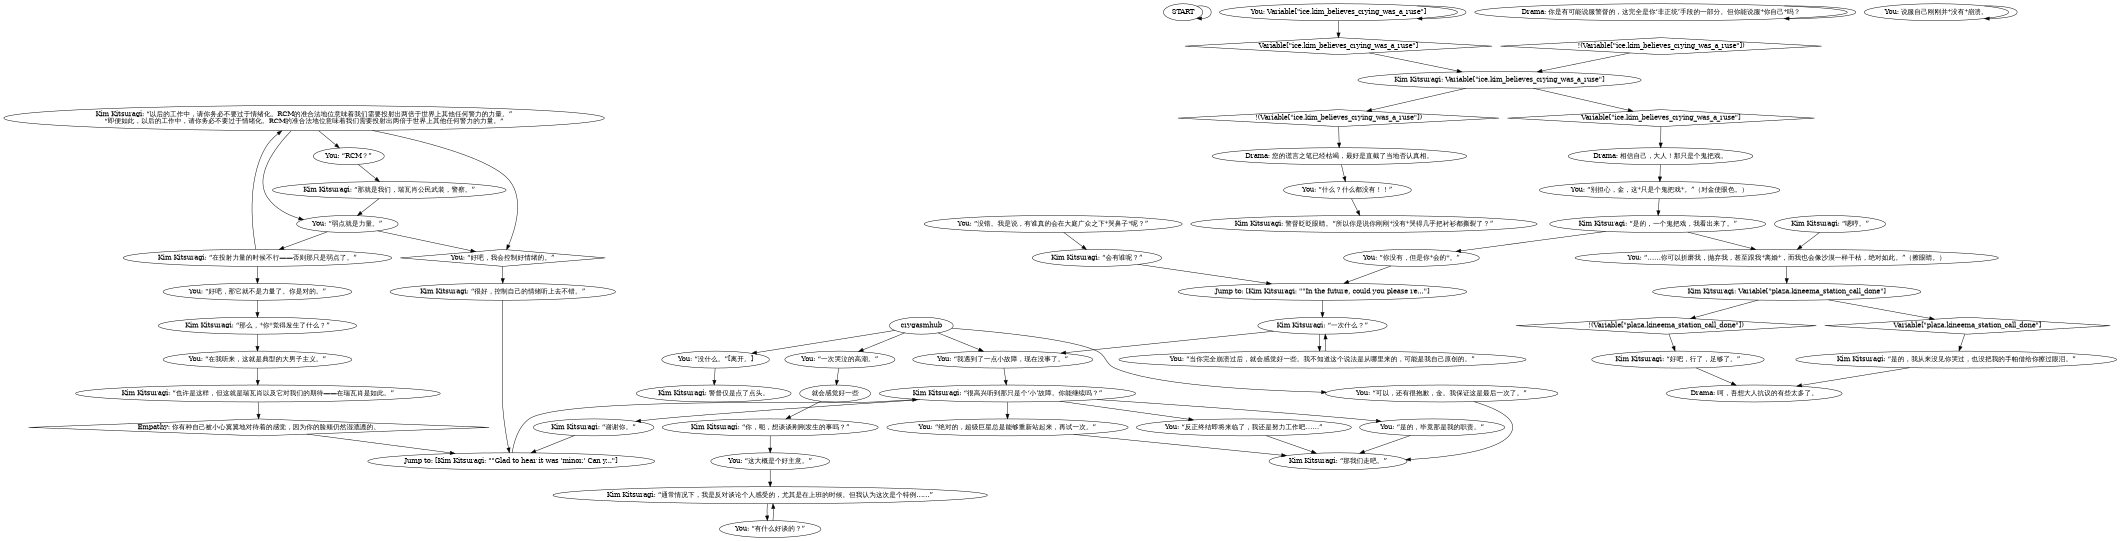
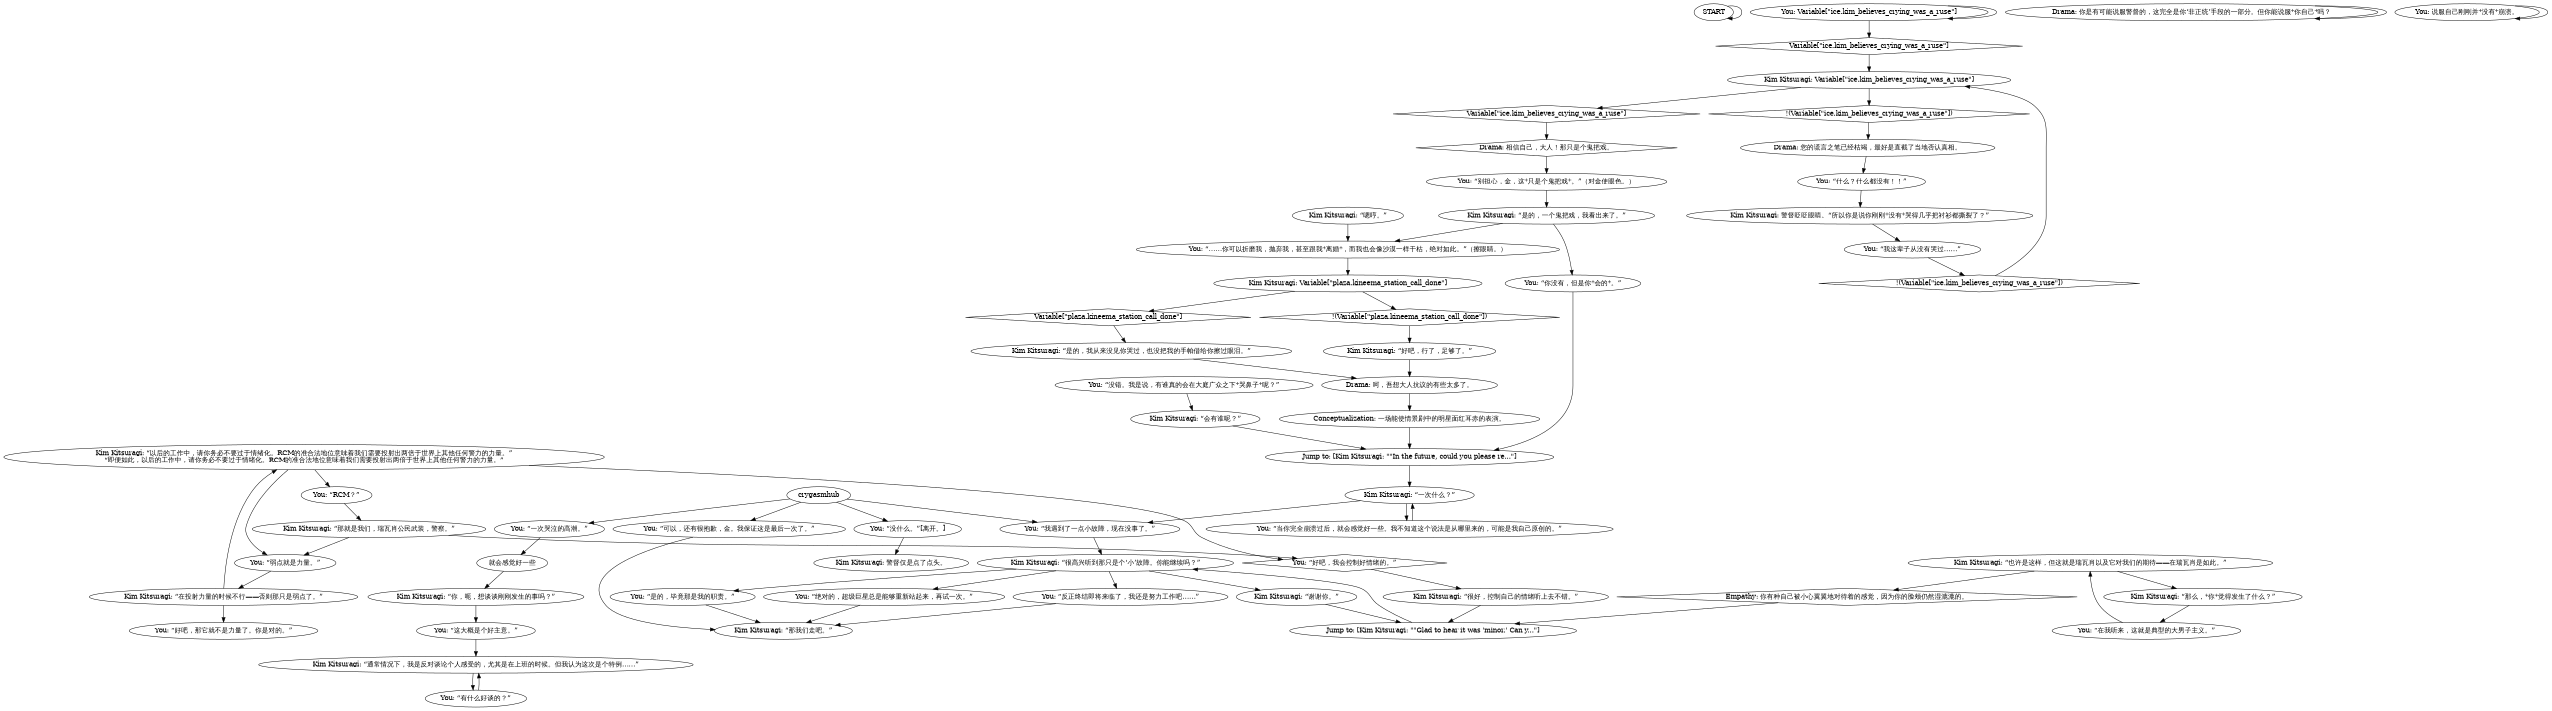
  digraph {
    n1 [label=START]
    n2 [label="就会感觉好一些"]
    n3 [label="Kim Kitsuragi: “你，呃，想谈谈刚刚发生的事吗？”"]
    n4 [label="You: “这大概是个好主意。”"]
    n5 [label="Kim Kitsuragi: “一次什么？”"]
    n6 [label="You: “我遇到了一点小故障，现在没事了。”"]
    n7 [label="You: “当你完全崩溃过后，就会感觉好一些。我不知道这个说法是从哪里来的，可能是我自己原创的。”"]
    n8 [label="Kim Kitsuragi: “很高兴听到那只是个‘小’故障。你能继续吗？”"]
    n9 [label="Kim Kitsuragi: “以后的工作中，请你务必不要过于情绪化。RCM的准合法地位意味着我们需要投射出两倍于世界上其他任何警力的力量。”\n“即便如此，以后的工作中，请你务必不要过于情绪化。RCM的准合法地位意味着我们需要投射出两倍于世界上其他任何警力的力量。”"]
    n10 [label="You: “RCM？”"]
    n11 [label="You: “好吧，我会控制好情绪的。”" shape=diamond]
    n12 [label="You: “弱点就是力量。”"]
    n13 [label="Kim Kitsuragi: “那就是我们，瑞瓦肖公民武装，警察。”"]
    n14 [label="Kim Kitsuragi: “很好，控制自己的情绪听上去不错。”"]
    n15 [label="Kim Kitsuragi: “在投射力量的时候不行——否则那只是弱点了。”"]
    n16 [label="You: “在我听来，这就是典型的大男子主义。”"]
    n17 [label="Kim Kitsuragi: “也许是这样，但这就是瑞瓦肖以及它对我们的期待——在瑞瓦肖是如此。”"]
    n18 [label="Empathy: 你有种自己被小心翼翼地对待着的感觉，因为你的脸颊仍然湿漉漉的。" shape=diamond]
    n19 [label="Drama: 你是有可能说服警督的，这完全是你‘非正统’手段的一部分。但你能说服*你自己*吗？"]
    n20 [label=crygasmhub]
    n21 [label="You: “可以，还有很抱歉，金。我保证这是最后一次了。”"]
    n22 [label="You: “一次哭泣的高潮。”"]
    n23 [label="You: “没什么。”[离开。]"]
    n24 [label="Kim Kitsuragi: “那我们走吧。”"]
    n25 [label="Kim Kitsuragi: 警督仅是点了点头。"]
    n26 [label="You: “有什么好谈的？”"]
    n27 [label="Kim Kitsuragi: “通常情况下，我是反对谈论个人感受的，尤其是在上班的时候。但我认为这次是个特例……”"]
    n28 [label="Kim Kitsuragi: “那么，*你*觉得发生了什么？”"]
    n29 [label="Kim Kitsuragi: “谢谢你。”"]
    n30 [label="Jump to: [Kim Kitsuragi: \"\"Glad to hear it was 'minor.' Can y...\"]"]
    n31 [label="You: 说服自己刚刚并*没有*崩溃。"]
    n32 [label="You: Variable[\"ice.kim_believes_crying_was_a_ruse\"]"]
    n33 [label="Variable[\"ice.kim_believes_crying_was_a_ruse\"]" shape=diamond]
    n34 [label="Kim Kitsuragi: Variable[\"ice.kim_believes_crying_was_a_ruse\"]"]
    n35 [label="Variable[\"ice.kim_believes_crying_was_a_ruse\"]" shape=diamond]
    n36 [label="!(Variable[\"ice.kim_believes_crying_was_a_ruse\"])" shape=diamond]
    n37 [label="!(Variable[\"ice.kim_believes_crying_was_a_ruse\"])" shape=diamond]
    n38 [label="Kim Kitsuragi: “嗯哼。”"]
    n39 [label="You: “……你可以折磨我，抛弃我，甚至跟我*离婚*，而我也会像沙漠一样干枯，绝对如此。”（擦眼睛。）"]
    n40 [label="Kim Kitsuragi: Variable[\"plaza.kineema_station_call_done\"]"]
    n41 [label="You: “没错。我是说，有谁真的会在大庭广众之下*哭鼻子*呢？”"]
    n42 [label="Kim Kitsuragi: “会有谁呢？”"]
    n43 [label="Jump to: [Kim Kitsuragi: \"\"In the future, could you please re...\"]"]
    n44 [label="You: “反正终结即将来临了，我还是努力工作吧……”"]
    n45 [label="You: “是的，毕竟那是我的职责。”"]
    n46 [label="You: “绝对的，超级巨星总是能够重新站起来，再试一次。”"]
    n47 [label="Variable[\"plaza.kineema_station_call_done\"]" shape=diamond]
    n48 [label="!(Variable[\"plaza.kineema_station_call_done\"])" shape=diamond]
    n49 [label="Kim Kitsuragi: “是的，一个鬼把戏，我看出来了。”"]
    n50 [label="You: “你没有，但是你*会的*。”"]
    n51 [label="Kim Kitsuragi: 警督眨眨眼睛。“所以你是说你刚刚*没有*哭得几乎把衬衫都撕裂了？”"]
-   n53 [label="Drama: 相信自己，大人！那只是个鬼把戏。"]
+   n52 [label="You: “我这辈子从没有哭过……”"]
+   n53 [label="Drama: 相信自己，大人！那只是个鬼把戏。" shape=diamond]
    n54 [label="Drama: 您的谎言之笔已经枯竭，最好是直截了当地否认真相。"]
    n55 [label="You: “别担心，金，这*只是个鬼把戏*。”（对金使眼色。）"]
    n56 [label="You: “什么？什么都没有！！”"]
    n57 [label="Drama: 呵，吾想大人抗议的有些太多了。"]
+   n58 [label="Conceptualization: 一场能使情景剧中的明星面红耳赤的表演。"]
    n59 [label="You: “好吧，那它就不是力量了。你是对的。”"]
    n60 [label="Kim Kitsuragi: “是的，我从来没见你哭过，也没把我的手帕借给你擦过眼泪。”"]
    n61 [label="Kim Kitsuragi: “好吧，行了，足够了。”"]
    n1 -> n1
    n2 -> n3
    n3 -> n4
    n4 -> n27
    n5 -> n6
    n5 -> n7
    n6 -> n8
    n7 -> n5
    n8 -> n29
    n8 -> n44
    n8 -> n45
    n8 -> n46
    n9 -> n10
    n9 -> n11
    n9 -> n12
    n10 -> n13
    n11 -> n14
    n12 -> n15
-   n12 -> n11
+   n13 -> n11
    n13 -> n12
    n14 -> n30
    n15 -> n9
    n15 -> n59
    n16 -> n17
    n17 -> n18
    n18 -> n30
    n19 -> n19
    n20 -> n6
    n20 -> n21
    n20 -> n22
    n20 -> n23
    n21 -> n24
    n22 -> n2
    n23 -> n25
    n26 -> n27
    n27 -> n26
    n28 -> n16
    n29 -> n30
    n30 -> n8
    n31 -> n31
    n32 -> n32
    n32 -> n33
    n33 -> n34
    n34 -> n35
    n34 -> n36
    n35 -> n53
    n36 -> n54
    n37 -> n34
    n38 -> n39
    n39 -> n40
    n40 -> n47
    n40 -> n48
    n41 -> n42
    n42 -> n43
    n43 -> n5
    n44 -> n24
    n45 -> n24
    n46 -> n24
    n47 -> n60
    n48 -> n61
    n49 -> n39
    n49 -> n50
    n50 -> n43
+   n51 -> n52
+   n52 -> n37
    n53 -> n55
    n54 -> n56
    n55 -> n49
    n56 -> n51
-   n59 -> n28
+   n57 -> n58
+   n58 -> n43
+   n17 -> n28
    n60 -> n57
    n61 -> n57
  }
